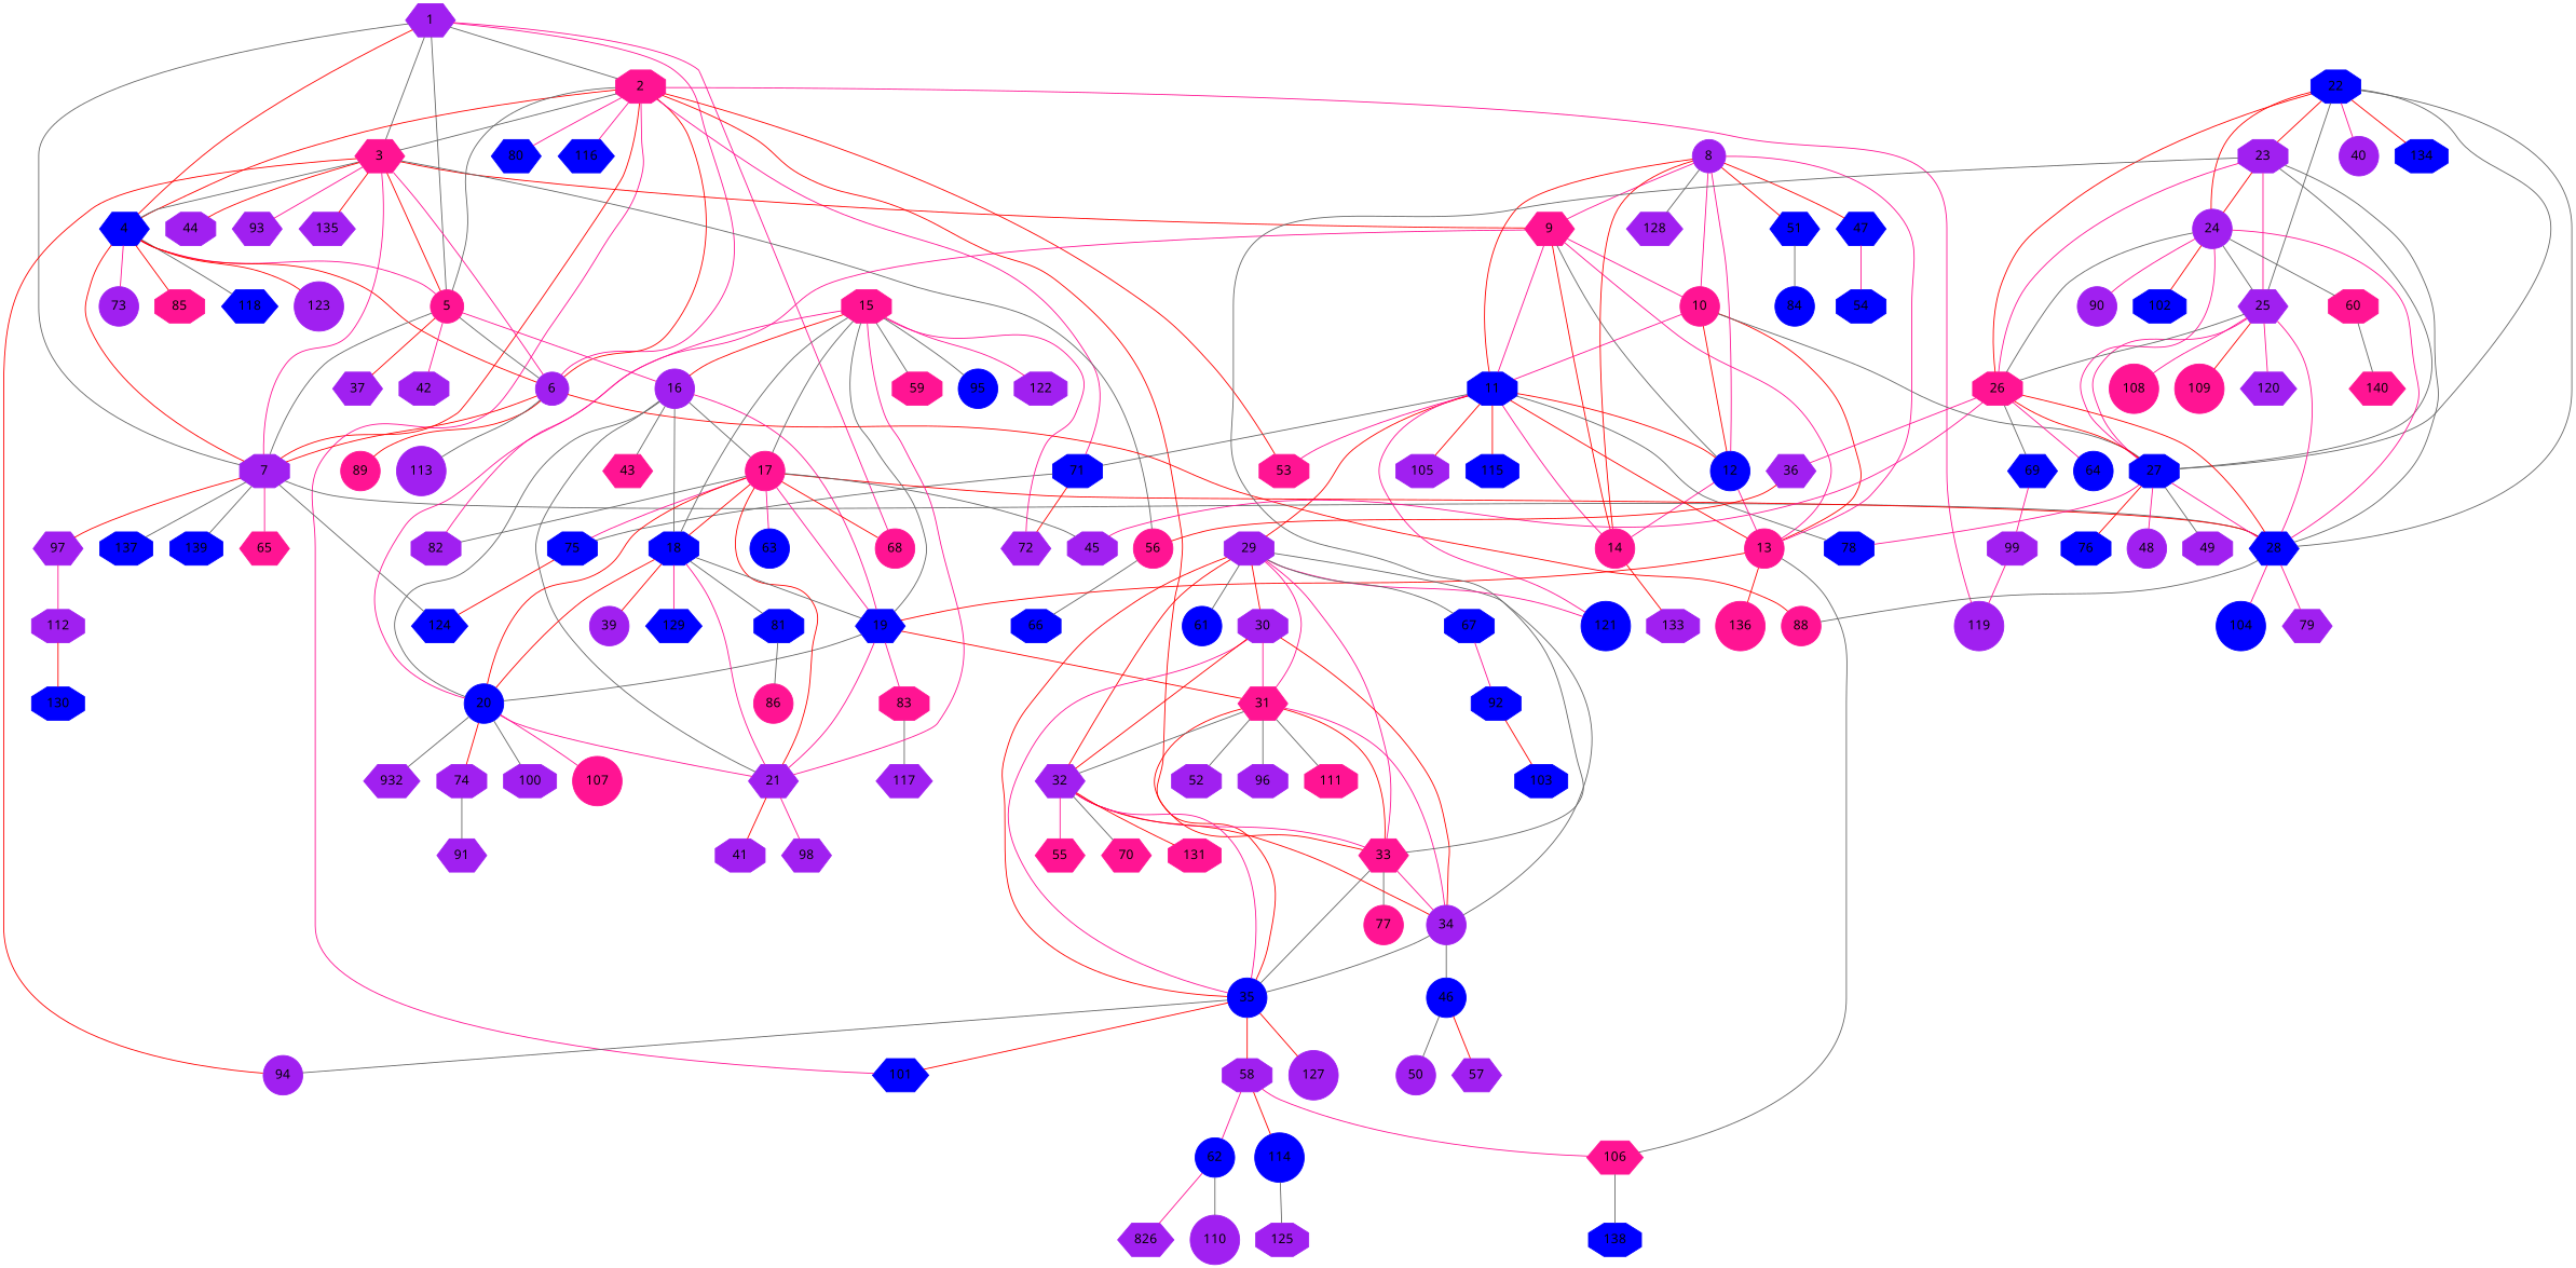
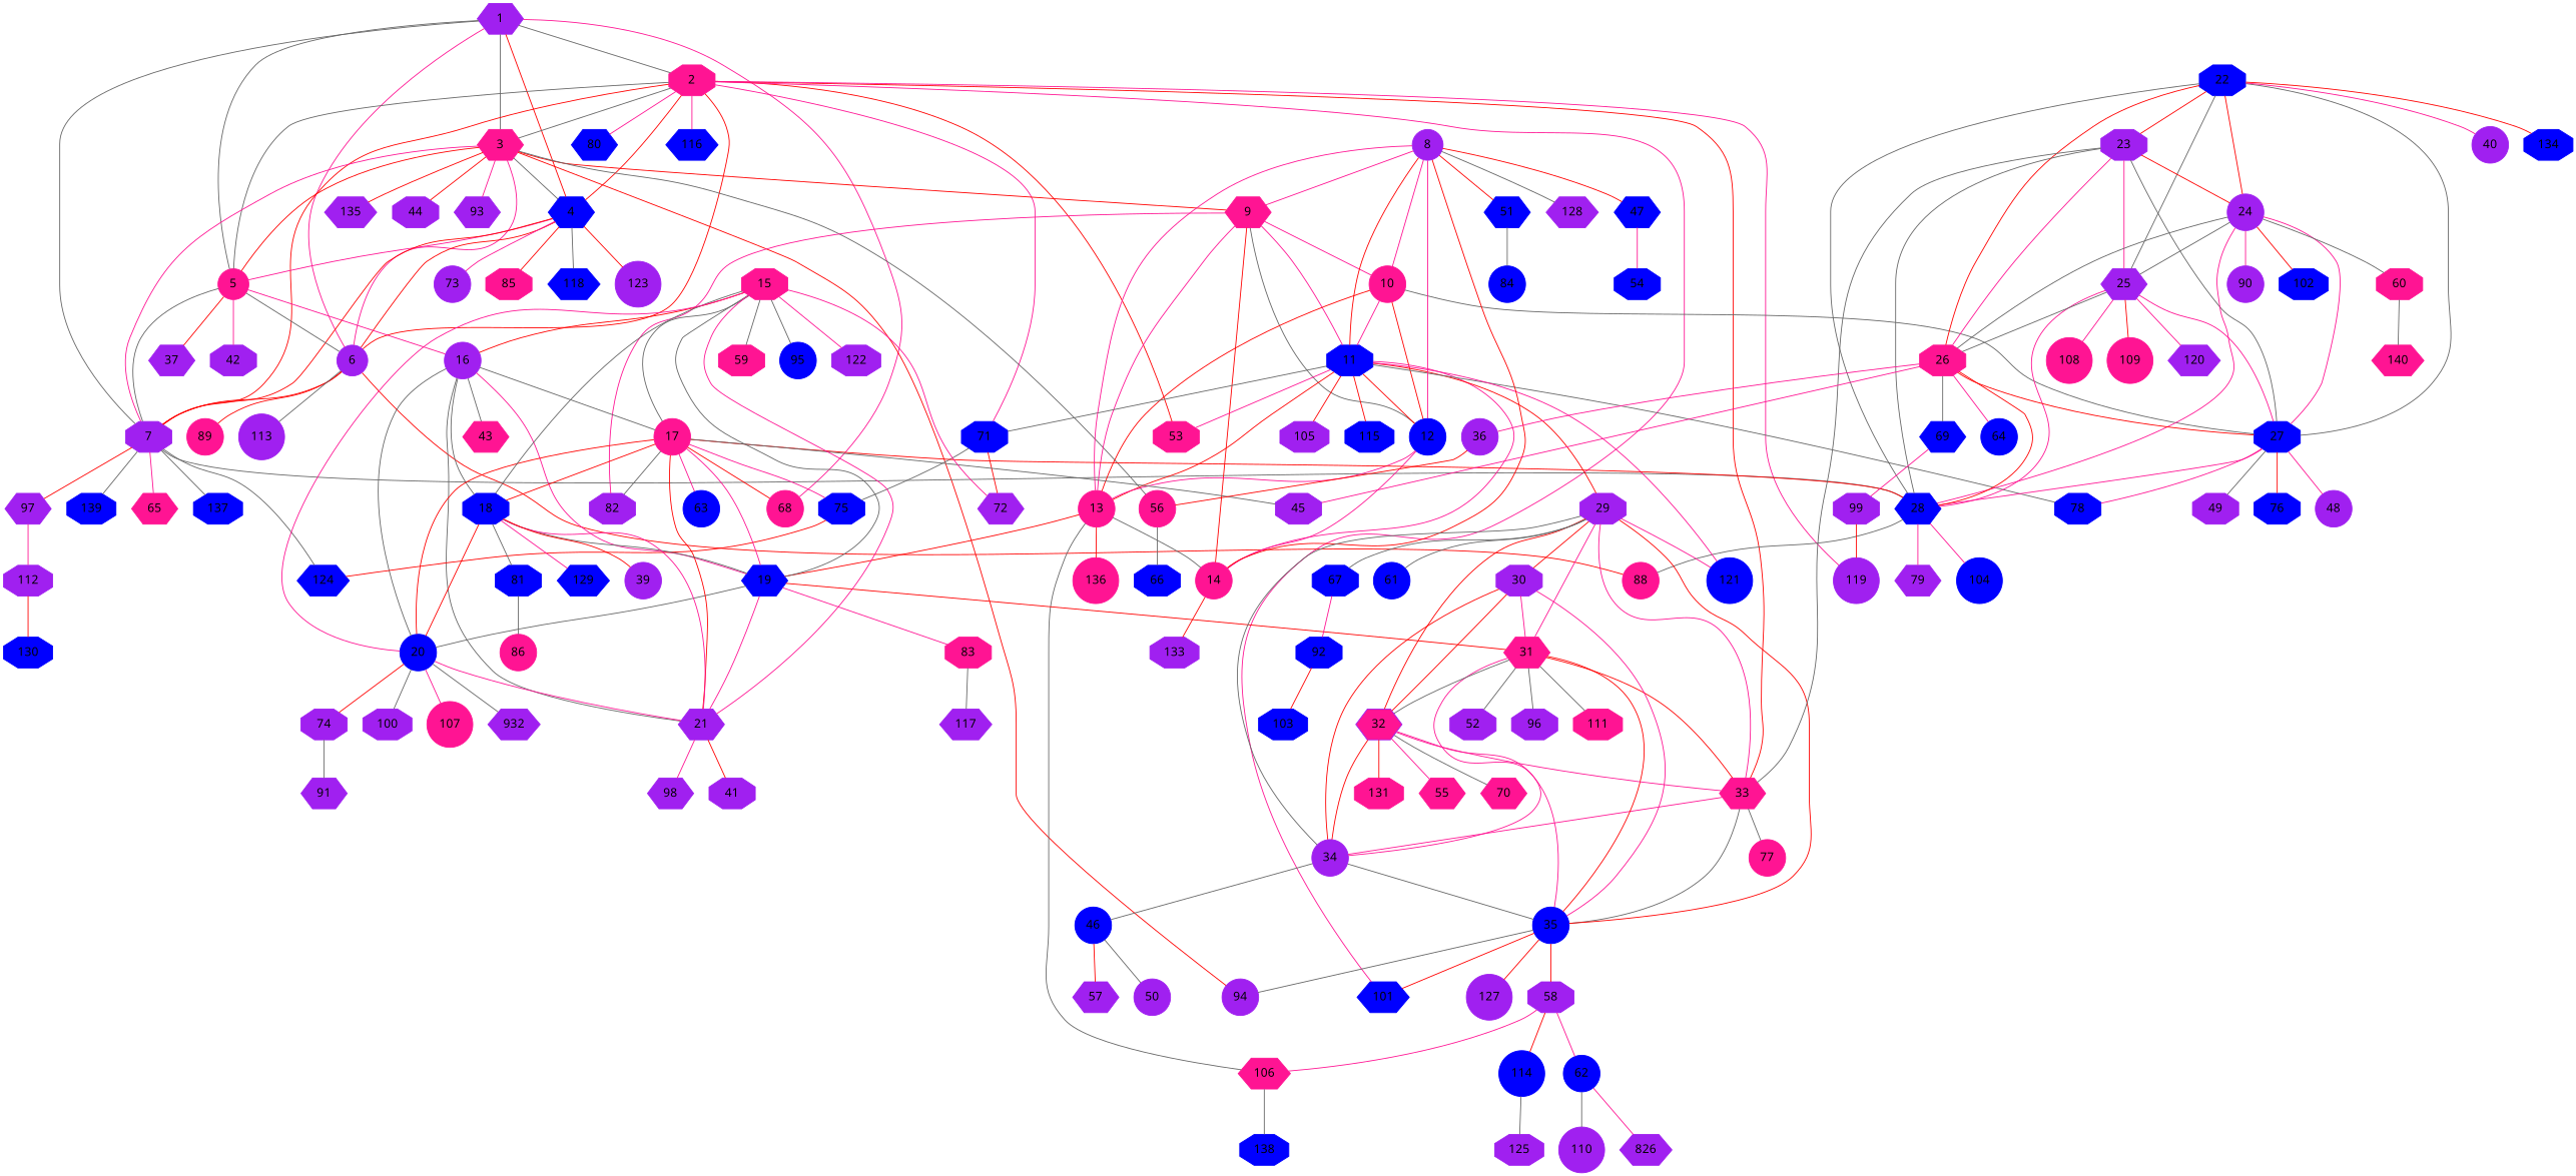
  graph {
    fontname="Noto Sans"
    node [color=purple fontname="Noto Sans" shape=octagon style=filled]
    edge [color=deeppink fontname="Noto Sans"]
    1 [shape=hexagon]
    2 [color=deeppink]
    3 [color=deeppink shape=hexagon]
    4 [color=blue shape=hexagon]
    5 [color=deeppink shape=circle]
    6 [shape=circle]
    7
    68 [color=deeppink shape=circle]
    33 [color=deeppink shape=hexagon]
    53 [color=deeppink]
    71 [color=blue]
    80 [color=blue shape=hexagon]
    101 [color=blue shape=hexagon]
    116 [color=blue shape=hexagon]
    119 [shape=circle]
    9 [color=deeppink shape=hexagon]
    44
    56 [color=deeppink shape=circle]
    93 [shape=hexagon]
    94 [shape=circle]
    135 [shape=hexagon]
    73 [shape=circle]
    85 [color=deeppink]
    118 [color=blue shape=hexagon]
    123 [shape=circle]
    16 [shape=circle]
    37 [shape=hexagon]
    42
    88 [color=deeppink shape=circle]
    89 [color=deeppink shape=circle]
    113 [shape=circle]
    28 [color=blue shape=hexagon]
    65 [color=deeppink shape=hexagon]
    97 [shape=hexagon]
    124 [color=blue shape=hexagon]
    137 [color=blue]
    139 [color=blue]
    34 [shape=circle]
    35 [color=blue shape=circle]
    77 [color=deeppink shape=circle]
    72 [shape=hexagon]
    75 [color=blue]
    10 [color=deeppink shape=circle]
    11 [color=blue]
    12 [color=blue shape=circle]
    13 [color=deeppink shape=circle]
    14 [color=deeppink shape=circle]
    82
    66 [color=blue]
    19 [color=blue shape=hexagon]
    17 [color=deeppink shape=circle]
    18 [color=blue]
    20 [color=blue shape=circle]
    21 [shape=hexagon]
    43 [color=deeppink shape=hexagon]
    79 [shape=hexagon]
    104 [color=blue shape=circle]
    112
    8 [shape=circle]
    47 [color=blue shape=hexagon]
    51 [color=blue shape=hexagon]
    128 [shape=hexagon]
    27 [color=blue]
    29
    78 [color=blue]
    105
    115 [color=blue]
    121 [color=blue shape=circle]
    106 [color=deeppink shape=hexagon]
    136 [color=deeppink shape=circle]
    133
    54 [color=blue]
    84 [color=blue shape=circle]
    48 [shape=circle]
    49
    76 [color=blue]
    31 [color=deeppink shape=hexagon]
    30
-   32 [shape=hexagon]
+   32 [shape=hexagon fillcolor=deeppink]
    61 [color=blue shape=circle]
    67 [color=blue]
    83 [color=deeppink]
    138 [color=blue]
    15 [color=deeppink]
    59 [color=deeppink]
    95 [color=blue shape=circle]
    122
    45
    63 [color=blue shape=circle]
    39 [shape=circle]
    81 [color=blue]
    129 [color=blue shape=hexagon]
    74
    100
    107 [color=deeppink shape=circle]
    n96 [label=932 shape=hexagon]
    41
    98 [shape=hexagon]
    86 [color=deeppink shape=circle]
    52
    96
    111 [color=deeppink]
    117 [shape=hexagon]
    91 [shape=hexagon]
    22 [color=blue]
    23
    24 [shape=circle]
    25 [shape=hexagon]
    26 [color=deeppink]
    40 [shape=circle]
    134 [color=blue]
    60 [color=deeppink]
    90 [shape=circle]
    102 [color=blue]
    108 [color=deeppink shape=circle]
    109 [color=deeppink shape=circle]
    120 [shape=hexagon]
-   36 [shape=hexagon]
+   36 [shape=circle]
    64 [color=blue shape=circle]
    69 [color=blue shape=hexagon]
    140 [color=deeppink shape=hexagon]
    99
    55 [color=deeppink shape=hexagon]
    70 [color=deeppink shape=hexagon]
    131 [color=deeppink]
    46 [color=blue shape=circle]
    58
    127 [shape=circle]
    92 [color=blue]
    50 [shape=circle]
    57 [shape=hexagon]
    62 [color=blue shape=circle]
    114 [color=blue shape=circle]
    110 [shape=circle]
    n135 [label=826 shape=hexagon]
    125
    103 [color=blue]
    130 [color=blue]
    1 -- 2 [color=gray40]
    1 -- 3 [color=gray40]
    1 -- 4 [color=red]
    1 -- 5 [color=gray40]
    1 -- 6
    1 -- 7 [color=gray40]
    1 -- 68
    2 -- 3 [color=gray40]
    2 -- 4 [color=red]
    2 -- 5 [color=gray40]
    2 -- 6 [color=red]
    2 -- 7 [color=red]
    2 -- 33 [color=red]
    2 -- 53 [color=red]
    2 -- 71
    2 -- 80
    2 -- 101
    2 -- 116
    2 -- 119
    3 -- 4 [color=gray40]
    3 -- 5 [color=red]
    3 -- 6
    3 -- 7
    3 -- 9 [color=red]
    3 -- 44 [color=red]
    3 -- 56 [color=gray40]
    3 -- 93
    3 -- 94 [color=red]
    3 -- 135 [color=red]
    4 -- 5
    4 -- 6 [color=red]
    4 -- 7 [color=red]
    4 -- 73
    4 -- 85 [color=red]
    4 -- 118 [color=gray40]
    4 -- 123 [color=red]
    5 -- 6 [color=gray40]
    5 -- 7 [color=gray40]
    5 -- 16
    5 -- 37 [color=red]
    5 -- 42
    6 -- 7 [color=red]
    6 -- 88 [color=red]
    6 -- 89 [color=red]
    6 -- 113 [color=gray40]
    7 -- 28 [color=gray40]
    7 -- 65
    7 -- 97 [color=red]
    7 -- 124 [color=gray40]
    7 -- 137 [color=gray40]
    7 -- 139 [color=gray40]
    33 -- 34
    33 -- 35 [color=gray40]
    33 -- 77 [color=gray40]
    71 -- 72 [color=red]
    71 -- 75 [color=gray40]
    9 -- 10
    9 -- 11
    9 -- 12 [color=gray40]
    9 -- 13
    9 -- 14 [color=red]
    9 -- 82
    56 -- 66 [color=gray40]
    16 -- 19
    16 -- 17 [color=gray40]
    16 -- 18 [color=gray40]
    16 -- 20 [color=gray40]
    16 -- 21 [color=gray40]
    16 -- 43 [color=gray40]
    28 -- 88 [color=gray40]
    28 -- 79
    28 -- 104
    97 -- 112
    34 -- 35 [color=gray40]
    34 -- 46 [color=gray40]
    35 -- 101 [color=red]
    35 -- 94 [color=gray40]
    35 -- 58 [color=red]
    35 -- 127 [color=red]
    75 -- 124 [color=red]
    10 -- 11
    10 -- 12 [color=red]
    10 -- 13 [color=red]
    10 -- 27 [color=gray40]
    11 -- 53
    11 -- 71 [color=gray40]
    11 -- 12 [color=red]
    11 -- 13 [color=red]
    11 -- 14
    11 -- 29 [color=red]
    11 -- 78 [color=gray40]
    11 -- 105 [color=red]
    11 -- 115 [color=red]
    11 -- 121
    12 -- 13
    12 -- 14
+   13 -- 14 [color=gray40]
    13 -- 19 [color=red]
    13 -- 106 [color=gray40]
    13 -- 136 [color=red]
    14 -- 133 [color=red]
    19 -- 20 [color=gray40]
    19 -- 21
    19 -- 31 [color=red]
    19 -- 83
    17 -- 68 [color=red]
    17 -- 28 [color=red]
    17 -- 75
    17 -- 82 [color=gray40]
    17 -- 19
    17 -- 18 [color=red]
    17 -- 20 [color=red]
    17 -- 21 [color=red]
    17 -- 45 [color=gray40]
    17 -- 63
    18 -- 19 [color=gray40]
    18 -- 20 [color=red]
    18 -- 21
    18 -- 39 [color=red]
    18 -- 81 [color=gray40]
    18 -- 129
    20 -- 21
    20 -- 74 [color=red]
    20 -- 100 [color=gray40]
    20 -- 107
    20 -- n96 [color=gray40]
    21 -- 41 [color=red]
    21 -- 98
    112 -- 130 [color=red]
    8 -- 9
    8 -- 10
    8 -- 11 [color=red]
    8 -- 12
    8 -- 13
    8 -- 14 [color=red]
    8 -- 47 [color=red]
    8 -- 51 [color=red]
    8 -- 128 [color=gray40]
    47 -- 54
    51 -- 84 [color=gray40]
    27 -- 28
    27 -- 78
    27 -- 48
    27 -- 49 [color=gray40]
    27 -- 76 [color=red]
    29 -- 33
    29 -- 34 [color=gray40]
    29 -- 35 [color=red]
    29 -- 121
    29 -- 31
    29 -- 30 [color=red]
    29 -- 32 [color=red]
    29 -- 61 [color=gray40]
    29 -- 67 [color=gray40]
    106 -- 138 [color=gray40]
    31 -- 33 [color=red]
    31 -- 34
    31 -- 35 [color=red]
    31 -- 32 [color=gray40]
    31 -- 52 [color=gray40]
    31 -- 96 [color=gray40]
    31 -- 111 [color=gray40]
    30 -- 34 [color=red]
    30 -- 35
    30 -- 31
    30 -- 32 [color=red]
    32 -- 33
    32 -- 34 [color=red]
    32 -- 35
    32 -- 55
    32 -- 70 [color=gray40]
    32 -- 131 [color=red]
    67 -- 92
    83 -- 117 [color=gray40]
    15 -- 16 [color=red]
    15 -- 72
    15 -- 19 [color=gray40]
    15 -- 17 [color=gray40]
    15 -- 18 [color=gray40]
    15 -- 20
    15 -- 21
    15 -- 59 [color=gray40]
    15 -- 95 [color=gray40]
    15 -- 122
    81 -- 86 [color=gray40]
    74 -- 91 [color=gray40]
    22 -- 28 [color=gray40]
    22 -- 27 [color=gray40]
    22 -- 23 [color=red]
    22 -- 24 [color=red]
    22 -- 25 [color=gray40]
    22 -- 26 [color=red]
    22 -- 40
    22 -- 134 [color=red]
    23 -- 33 [color=gray40]
    23 -- 28 [color=gray40]
    23 -- 27 [color=gray40]
    23 -- 24 [color=red]
    23 -- 25
    23 -- 26
    24 -- 28
    24 -- 27
    24 -- 25 [color=gray40]
    24 -- 26 [color=gray40]
    24 -- 60 [color=gray40]
    24 -- 90
    24 -- 102 [color=red]
    25 -- 28
    25 -- 27
    25 -- 26 [color=gray40]
    25 -- 108
    25 -- 109 [color=red]
    25 -- 120
    26 -- 28 [color=red]
    26 -- 27 [color=red]
    26 -- 45
    26 -- 36
    26 -- 64
    26 -- 69 [color=gray40]
    60 -- 140 [color=gray40]
    36 -- 56 [color=red]
    69 -- 99
-   99 -- 119
+   99 -- 119 [color=red]
    46 -- 50 [color=gray40]
    46 -- 57 [color=red]
    58 -- 106
    58 -- 62
    58 -- 114 [color=red]
    92 -- 103 [color=red]
    62 -- 110 [color=gray40]
    62 -- n135
    114 -- 125 [color=gray40]
  }
